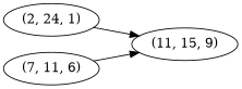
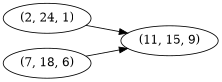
  digraph {
    rankdir=LR
    "(2, 24, 1)"
    "(11, 15, 9)"
-   "(7, 18, 6)" [label="(7, 11, 6)"]
+   "(7, 18, 6)"
    "(2, 24, 1)" -> "(11, 15, 9)"
    "(7, 18, 6)" -> "(11, 15, 9)"
  }
